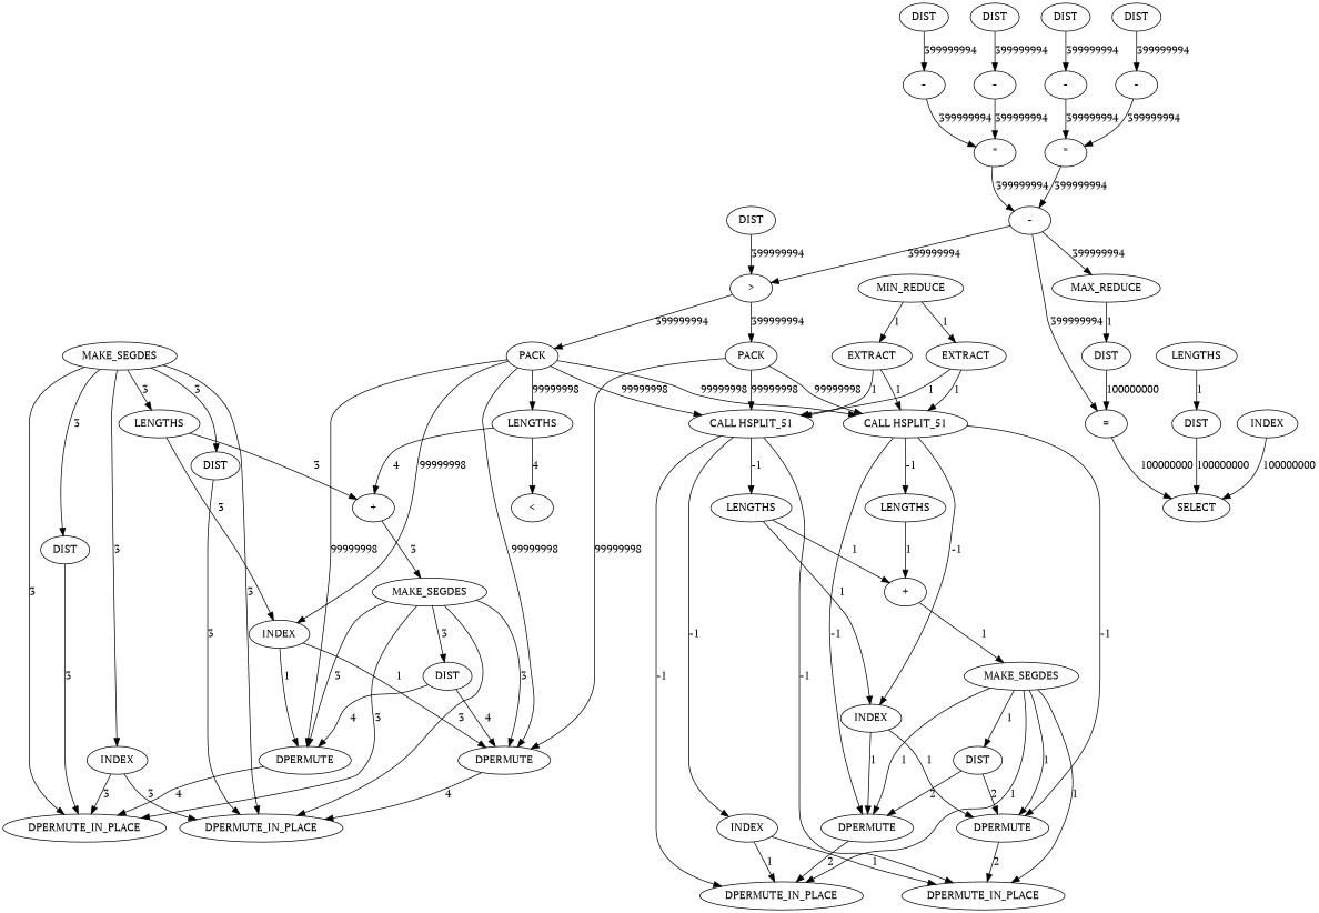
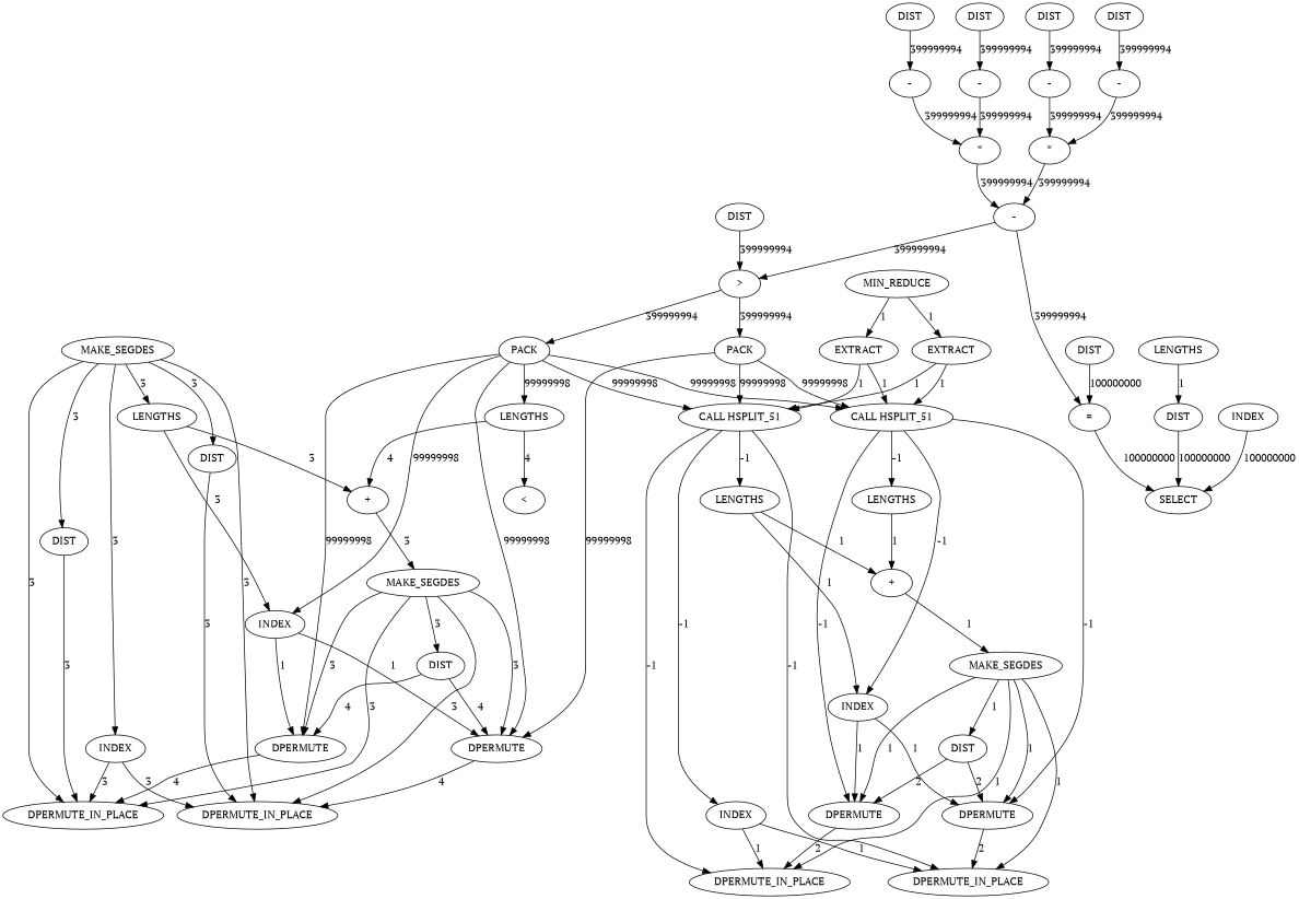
  digraph {
    fontname="PT Serif"
    node [cost=43 fontname="PT Serif"]
    edge [cost=1 fontname="PT Serif"]
    n1 [cost=172 label=DIST]
    n2 [cost=910894068 label="-"]
    n3 [cost=1266163810 label="*"]
    n4 [cost=172 label=LENGTHS]
    n5 [cost=2537 label=INDEX]
    n6 [cost=1462 label="+"]
    n7 [cost=2752 label=DPERMUTE]
    n8 [cost=1977 label=DPERMUTE]
    n9 [cost=214 label=MAKE_SEGDES]
    n10 [cost=913182486 label="-"]
    n11 [cost=1768963368 label="*"]
    n12 [cost=1266984335 label="-"]
    n13 [cost=22446 label=DPERMUTE]
    n14 [cost=128 label=DPERMUTE_IN_PLACE]
    n15 [cost=2107 label=LENGTHS]
    n16 [cost=21543 label="\<"]
    n17 [cost=300211336 label="\>"]
    n18 [cost=612884331 label=PACK]
    n19 [cost=639793087 label=PACK]
    n20 [cost=0 label="CALL HSPLIT_51"]
    n21 [cost=0 label="CALL HSPLIT_51"]
    n22 [cost=86 label=DPERMUTE]
    n23 [cost=85 label=DPERMUTE_IN_PLACE]
    n24 [cost=128 label=DIST]
    n25 [cost=258 label=DPERMUTE_IN_PLACE]
    n26 [cost=4859 label=DPERMUTE_IN_PLACE]
    n27 [label=LENGTHS]
    n28 [cost=430 label=INDEX]
    n29 [cost=172 label=INDEX]
    n30 [label=LENGTHS]
    n31 [cost=86 label="+"]
    n32 [label=MAKE_SEGDES]
    n33 [cost=215 label=MAKE_SEGDES]
    n34 [cost=2149 label=DIST]
    n35 [cost=6020 label=INDEX]
-   n36 [cost=71391868 label=MAX_REDUCE]
    n37 [cost=73484334 label="="]
    n38 [cost=903 label=DIST]
    n39 [cost=301733881 label=SELECT]
    n40 [cost=473 label=DIST]
    n41 [cost=2795 label=INDEX]
    n42 [cost=172 label=DIST]
    n43 [cost=559 label=EXTRACT]
    n44 [cost=3698 label=EXTRACT]
    n45 [cost=1691856887 label="-"]
    n46 [cost=72688791 label=MIN_REDUCE]
    n47 [cost=173 label=DIST]
    n48 [cost=911125581 label="-"]
    n49 [cost=4257 label=DIST]
    n50 [label=DIST]
    n51 [cost=260 label=DIST]
    n52 [label=LENGTHS]
    n53 [cost=3268 label=DIST]
    n1 -> n2 [cost=399999994 label=399999994]
    n2 -> n3 [cost=399999994 label=399999994]
    n3 -> n12 [cost=399999994 label=399999994]
    n4 -> n5 [cost=3 label=3]
    n4 -> n6 [cost=3 label=3]
    n5 -> n7 [label=1]
    n5 -> n8 [label=1]
    n6 -> n9 [cost=3 label=3]
    n7 -> n26 [cost=4 label=4]
    n8 -> n25 [cost=4 label=4]
    n9 -> n7 [cost=3 label=3]
    n9 -> n8 [cost=3 label=3]
    n9 -> n25 [cost=3 label=3]
    n9 -> n26 [cost=3 label=3]
    n9 -> n42 [cost=3 label=3]
    n10 -> n11 [cost=399999994 label=399999994]
    n11 -> n12 [cost=399999994 label=399999994]
    n12 -> n17 [cost=399999994 label=399999994]
-   n12 -> n36 [cost=399999994 label=399999994]
    n12 -> n37 [cost=399999994 label=399999994]
    n13 -> n14 [cost=2 label=2]
    n15 -> n6 [cost=4 label=4]
    n15 -> n16 [cost=4 label=4]
    n17 -> n18 [cost=399999994 label=399999994]
    n17 -> n19 [cost=399999994 label=399999994]
    n18 -> n5 [cost=99999998 label=99999998]
    n18 -> n7 [cost=99999998 label=99999998]
    n18 -> n8 [cost=99999998 label=99999998]
    n18 -> n15 [cost=99999998 label=99999998]
    n18 -> n20 [cost=99999998 label=99999998]
    n18 -> n21 [cost=99999998 label=99999998]
    n19 -> n8 [cost=99999998 label=99999998]
    n19 -> n20 [cost=99999998 label=99999998]
    n19 -> n21 [cost=99999998 label=99999998]
    n20 -> n14 [cost=-1 label=-1]
    n20 -> n23 [cost=-1 label=-1]
    n20 -> n27 [cost=-1 label=-1]
    n20 -> n28 [cost=-1 label=-1]
    n21 -> n13 [cost=-1 label=-1]
    n21 -> n22 [cost=-1 label=-1]
    n21 -> n29 [cost=-1 label=-1]
    n21 -> n30 [cost=-1 label=-1]
    n22 -> n23 [cost=2 label=2]
    n24 -> n25 [cost=3 label=3]
    n27 -> n29 [label=1]
    n27 -> n31 [label=1]
    n28 -> n14 [label=1]
    n28 -> n23 [label=1]
    n29 -> n13 [label=1]
    n29 -> n22 [label=1]
    n30 -> n31 [label=1]
    n31 -> n32 [label=1]
    n32 -> n13 [label=1]
    n32 -> n14 [label=1]
    n32 -> n22 [label=1]
    n32 -> n23 [label=1]
    n32 -> n50 [label=1]
    n33 -> n4 [cost=3 label=3]
    n33 -> n24 [cost=3 label=3]
    n33 -> n25 [cost=3 label=3]
    n33 -> n26 [cost=3 label=3]
    n33 -> n34 [cost=3 label=3]
    n33 -> n35 [cost=3 label=3]
    n34 -> n26 [cost=3 label=3]
    n35 -> n25 [cost=3 label=3]
    n35 -> n26 [cost=3 label=3]
-   n36 -> n38 [label=1]
    n37 -> n39 [cost=100000000 label=100000000]
    n38 -> n37 [cost=100000000 label=100000000]
    n40 -> n39 [cost=100000000 label=100000000]
    n41 -> n39 [cost=100000000 label=100000000]
    n42 -> n7 [cost=4 label=4]
    n42 -> n8 [cost=4 label=4]
    n43 -> n20 [label=1]
    n43 -> n21 [label=1]
    n44 -> n20 [label=1]
    n44 -> n21 [label=1]
    n45 -> n11 [cost=399999994 label=399999994]
    n46 -> n43 [label=1]
    n46 -> n44 [label=1]
    n47 -> n48 [cost=399999994 label=399999994]
    n48 -> n3 [cost=399999994 label=399999994]
    n49 -> n45 [cost=399999994 label=399999994]
    n50 -> n13 [cost=2 label=2]
    n50 -> n22 [cost=2 label=2]
    n51 -> n10 [cost=399999994 label=399999994]
    n52 -> n40 [label=1]
    n53 -> n17 [cost=399999994 label=399999994]
  }
